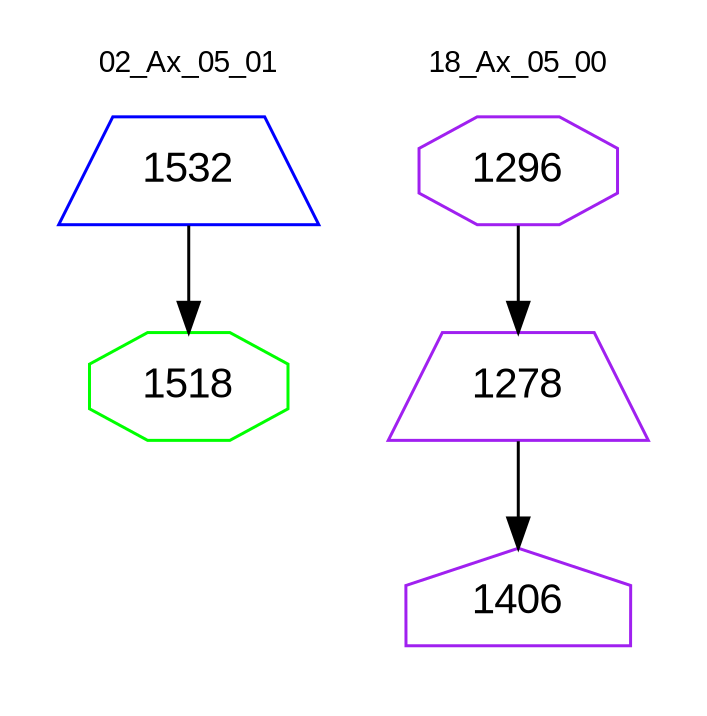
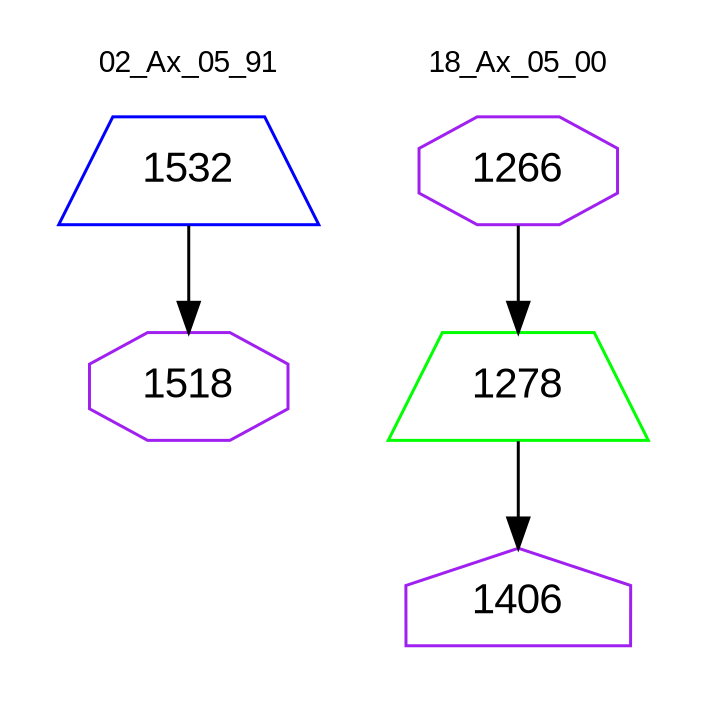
  digraph {
    fontname="Liberation Sans"
    node [color=green fontname="Liberation Sans" shape=trapezium]
    edge [color=black fontname="Liberation Sans"]
    n1 [color=blue label=1532]
-   n2 [label=1518 shape=octagon]
-   n3 [color=purple label=1296 shape=octagon]
-   n4 [color=purple label=1278]
+   n2 [color=purple label=1518 shape=octagon]
+   n3 [color=purple label=1266 shape=octagon]
+   n4 [label=1278]
    n5 [color=purple label=1406 shape=house]
    subgraph cluster_1 {
      color=white
      fontsize=10
-     label="02_Ax_05_01"
+     label="02_Ax_05_91"
      n1
      n2
    }
    subgraph cluster_2 {
      color=white
      fontsize=10
      label="18_Ax_05_00"
      n3
      n4
      n5
    }
    n1 -> n2
    n3 -> n4
    n4 -> n5
  }
